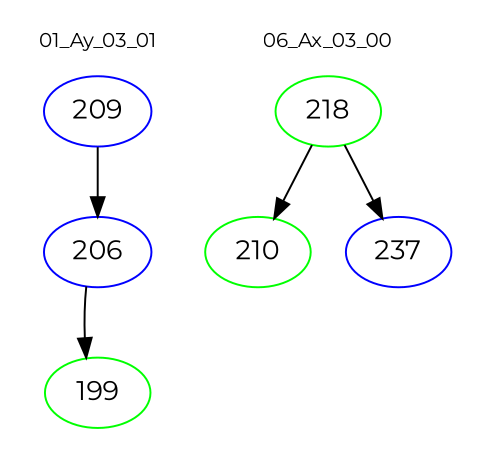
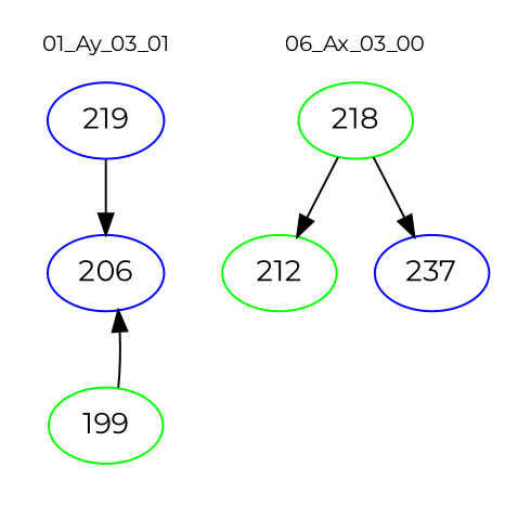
  digraph {
    fontname=Montserrat
    node [color=blue fontname=Montserrat]
    edge [color=black fontname=Montserrat]
    n1 [label=206]
    n2 [color=green label=199]
-   n3 [label=209]
+   n3 [label=219]
    n4 [color=green label=218]
-   n5 [color=green label=210]
+   n5 [color=green label=212]
    n6 [label=237]
    subgraph cluster_1 {
      color=white
      fontsize=10
      label="01_Ay_03_01"
      n1
      n2
      n3
    }
    subgraph cluster_2 {
      color=white
      fontsize=10
      label="06_Ax_03_00"
      n4
      n5
      n6
    }
-   n1 -> n2
+   n2 -> n1
    n3 -> n1
    n4 -> n5
    n4 -> n6
  }
